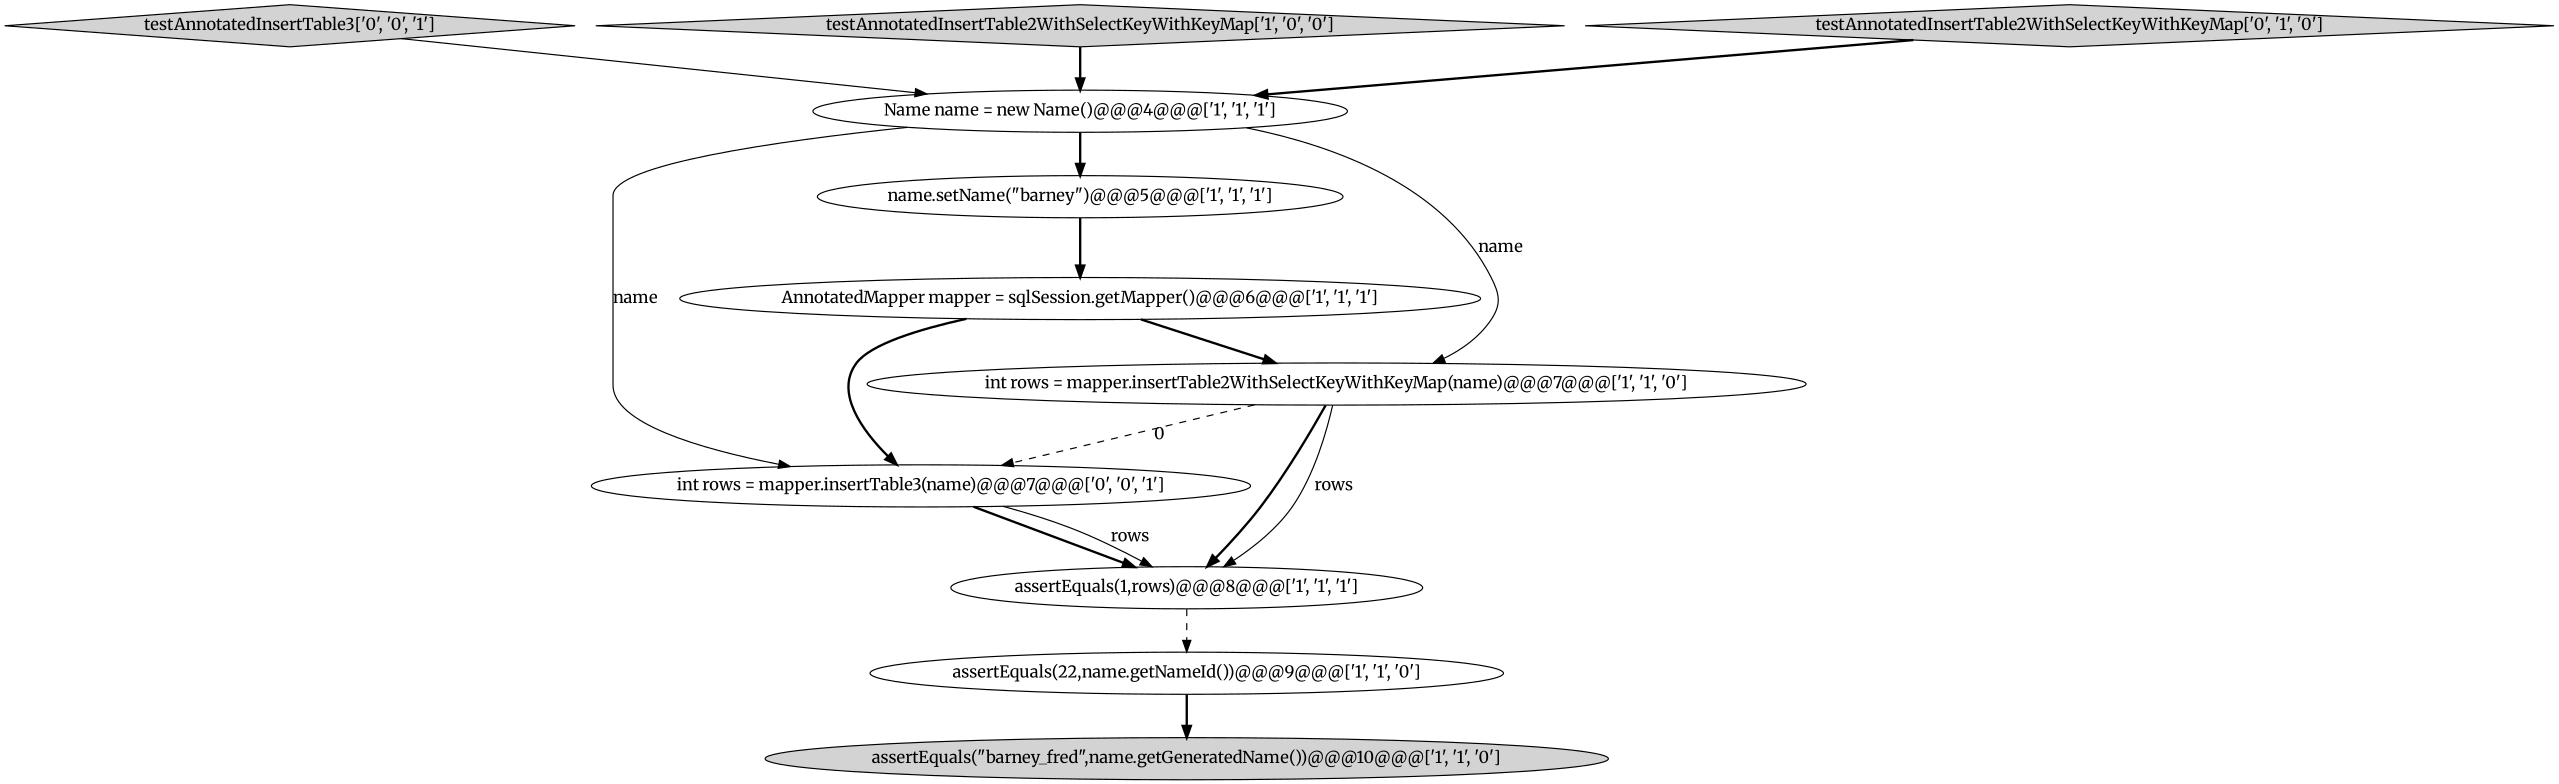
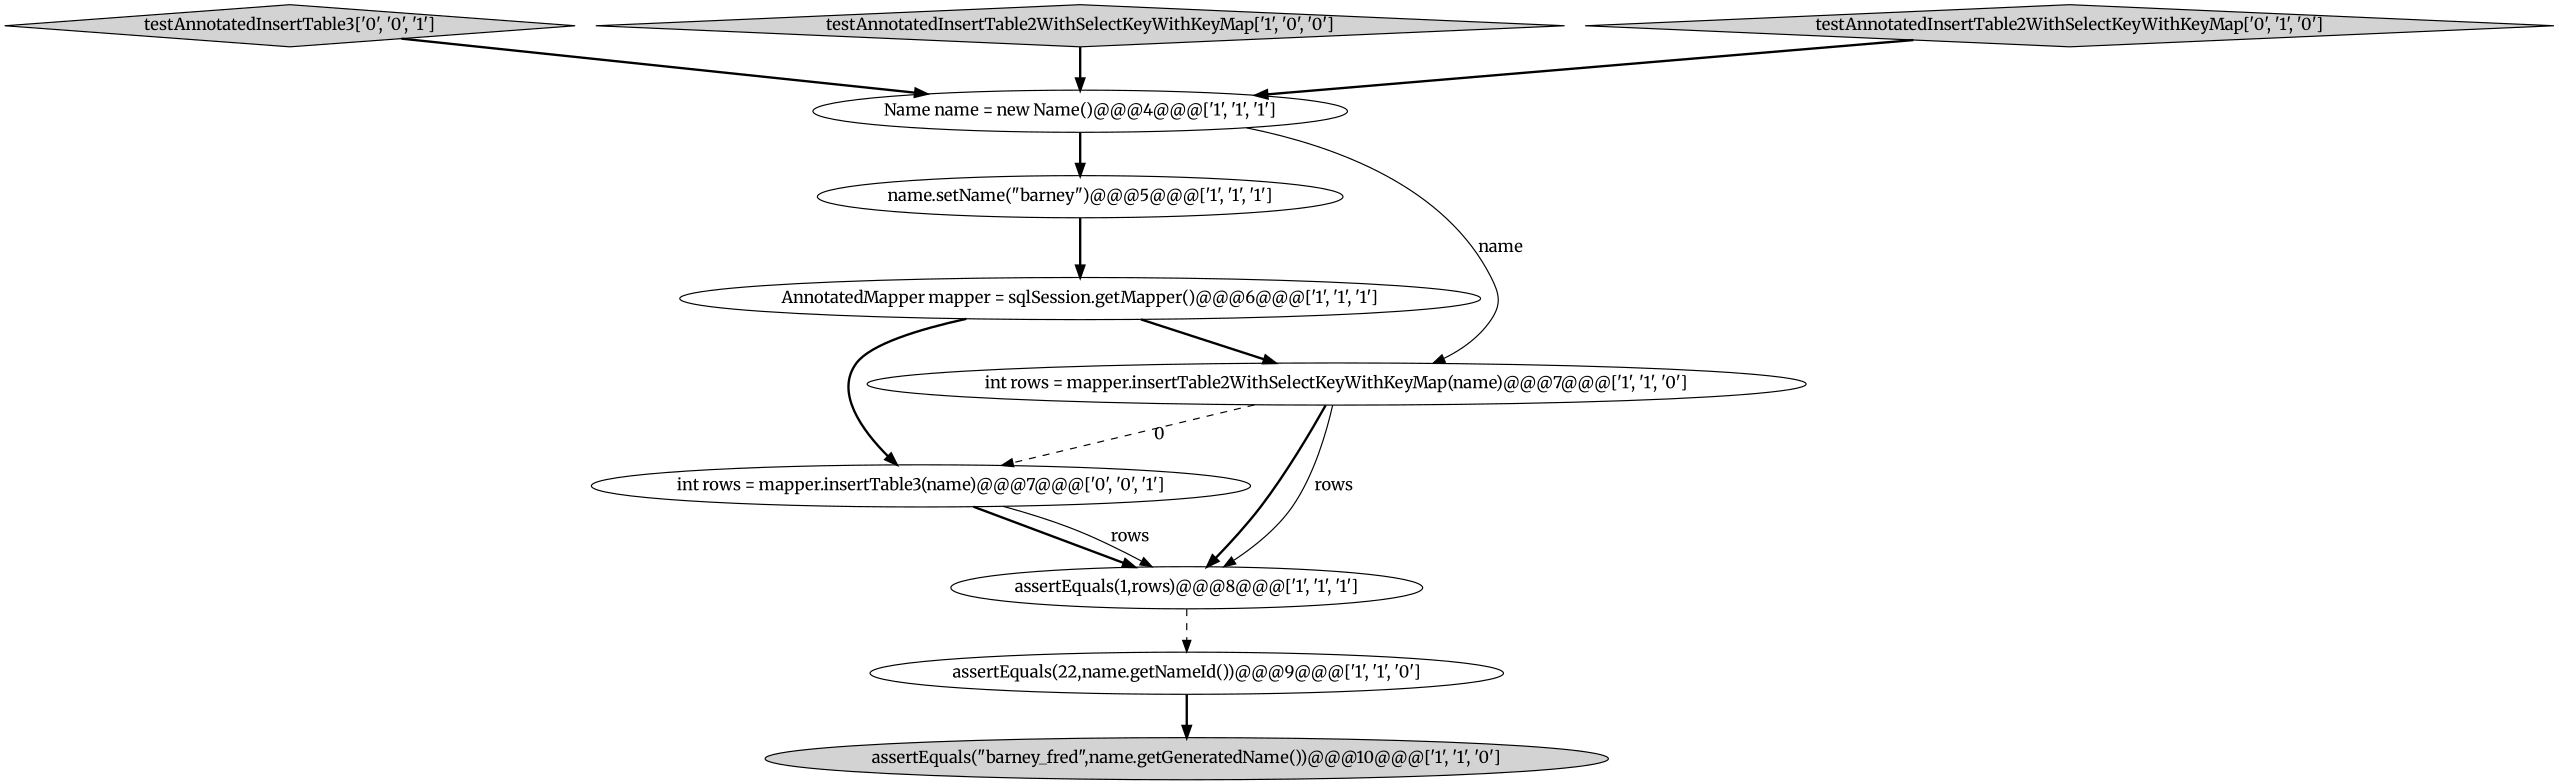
  digraph {
    fontname=Merriweather
    node [fillcolor=white fontname=Merriweather shape=ellipse style=filled]
    edge [fontname=Merriweather style=bold]
    n1 [label="int rows = mapper.insertTable2WithSelectKeyWithKeyMap(name)@@@7@@@['1', '1', '0']"]
    n2 [label="assertEquals(1,rows)@@@8@@@['1', '1', '1']"]
    n3 [label="int rows = mapper.insertTable3(name)@@@7@@@['0', '0', '1']"]
    n4 [label="assertEquals(22,name.getNameId())@@@9@@@['1', '1', '0']"]
    n5 [fillcolor=lightgray label="assertEquals(\"barney_fred\",name.getGeneratedName())@@@10@@@['1', '1', '0']"]
    n6 [fillcolor=lightgray label="testAnnotatedInsertTable3['0', '0', '1']" shape=diamond]
    n7 [label="Name name = new Name()@@@4@@@['1', '1', '1']"]
    n8 [label="name.setName(\"barney\")@@@5@@@['1', '1', '1']"]
    n9 [label="AnnotatedMapper mapper = sqlSession.getMapper()@@@6@@@['1', '1', '1']"]
    n10 [fillcolor=lightgray label="testAnnotatedInsertTable2WithSelectKeyWithKeyMap['1', '0', '0']" shape=diamond]
    n11 [fillcolor=lightgray label="testAnnotatedInsertTable2WithSelectKeyWithKeyMap['0', '1', '0']" shape=diamond]
    n1 -> n2
    n1 -> n2 [label=rows style=solid]
    n1 -> n3 [label=0 style=dashed]
    n2 -> n4 [style=dashed]
    n3 -> n2
    n3 -> n2 [label=rows style=solid]
    n4 -> n5
-   n6 -> n7 [style=solid]
+   n6 -> n7
    n7 -> n1 [label=name style=solid]
-   n7 -> n3 [label=name style=solid]
    n7 -> n8
    n8 -> n9
    n9 -> n1
    n9 -> n3
    n10 -> n7
    n11 -> n7
  }
